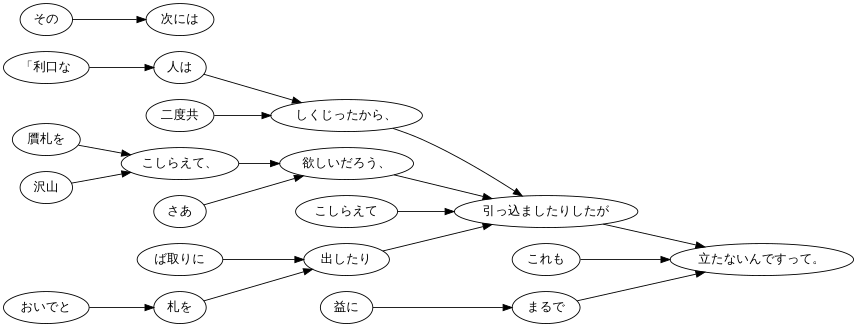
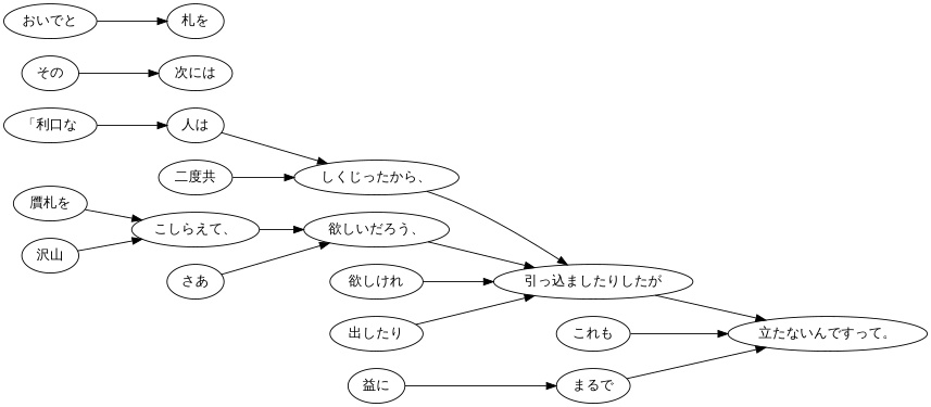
  digraph {
    rankdir=LR
    n1 [label="「利口な"]
    n2 [label="人は"]
    n3 [label="しくじったから、"]
    n4 [label="引っ込ましたりしたが"]
    n5 [label="二度共"]
    n6 [label="立たないんですって。"]
    n7 [label="その"]
    n8 [label="次には"]
    n9 [label="欲しいだろう、"]
    n10 [label="贋札を"]
    n11 [label="こしらえて、"]
    n12 [label="沢山"]
    n13 [label="さあ"]
-   n14 [label="こしらえて"]
-   n15 [label="ば取りに"]
+   n14 [label="欲しけれ"]
    n16 [label="出したり"]
    n17 [label="おいでと"]
    n18 [label="札を"]
    n19 [label="これも"]
    n20 [label="まるで"]
    n21 [label="益に"]
    n1 -> n2
    n2 -> n3
    n3 -> n4
    n4 -> n6
    n5 -> n3
    n7 -> n8
    n9 -> n4
    n10 -> n11
    n11 -> n9
    n12 -> n11
    n13 -> n9
    n14 -> n4
-   n15 -> n16
    n16 -> n4
    n17 -> n18
-   n18 -> n16
    n19 -> n6
    n20 -> n6
    n21 -> n20
  }
